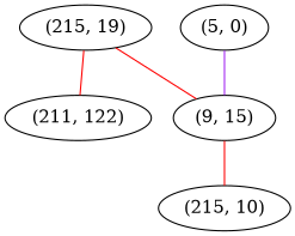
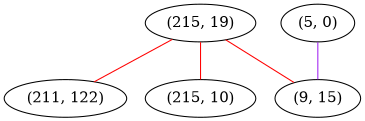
  graph {
    edge [color=red weight=1]
    n1 [label="(215, 19)"]
    "(211, 122)"
    "(215, 10)"
    "(9, 15)"
    n5 [label="(5, 0)"]
    n1 -- "(211, 122)"
-   "(9, 15)" -- "(215, 10)"
+   n1 -- "(215, 10)"
    n1 -- "(9, 15)"
    n5 -- "(9, 15)" [color=purple weight=4]
  }
